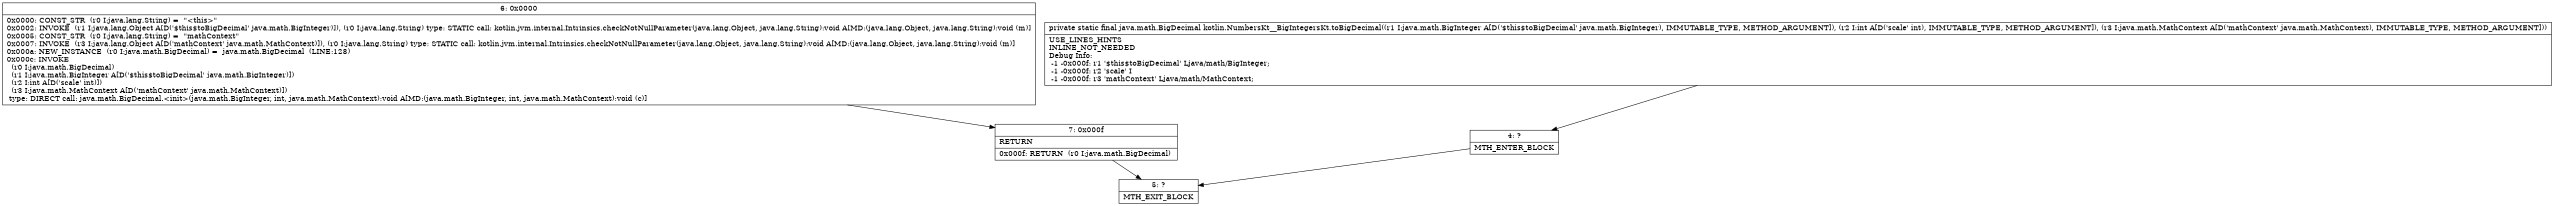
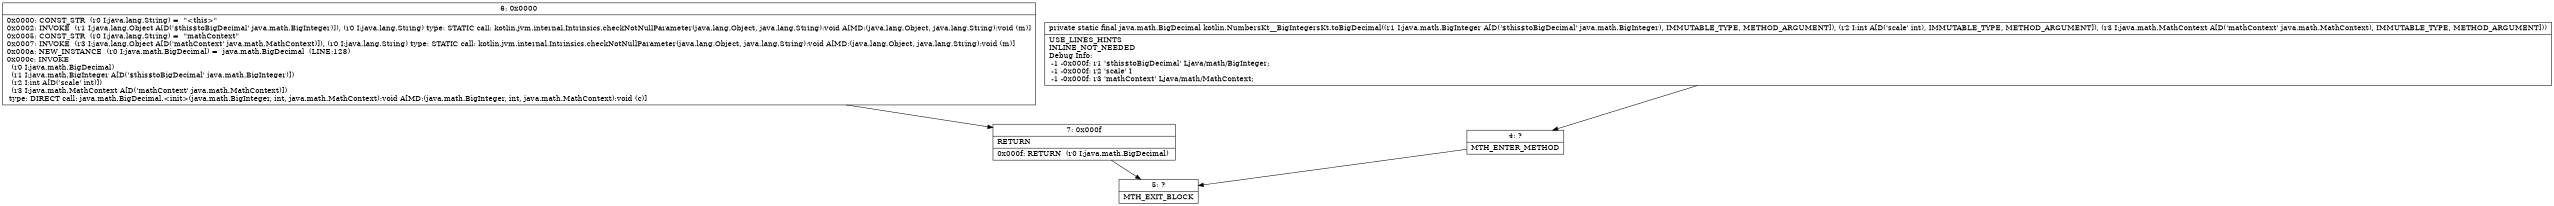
  digraph {
    node [shape=record]
-   n1 [label="{4\:\ ?|MTH_ENTER_BLOCK\l}"]
+   n1 [label="{4\:\ ?|MTH_ENTER_METHOD\l}"]
    n2 [label="{5\:\ ?|MTH_EXIT_BLOCK\l}"]
    n3 [label="{6\:\ 0x0000|0x0000: CONST_STR  (r0 I:java.lang.String) =  \"\<this\>\" \l0x0002: INVOKE  (r1 I:java.lang.Object A[D('$this$toBigDecimal' java.math.BigInteger)]), (r0 I:java.lang.String) type: STATIC call: kotlin.jvm.internal.Intrinsics.checkNotNullParameter(java.lang.Object, java.lang.String):void A[MD:(java.lang.Object, java.lang.String):void (m)]\l0x0005: CONST_STR  (r0 I:java.lang.String) =  \"mathContext\" \l0x0007: INVOKE  (r3 I:java.lang.Object A[D('mathContext' java.math.MathContext)]), (r0 I:java.lang.String) type: STATIC call: kotlin.jvm.internal.Intrinsics.checkNotNullParameter(java.lang.Object, java.lang.String):void A[MD:(java.lang.Object, java.lang.String):void (m)]\l0x000a: NEW_INSTANCE  (r0 I:java.math.BigDecimal) =  java.math.BigDecimal  (LINE:128)\l0x000c: INVOKE  \l  (r0 I:java.math.BigDecimal)\l  (r1 I:java.math.BigInteger A[D('$this$toBigDecimal' java.math.BigInteger)])\l  (r2 I:int A[D('scale' int)])\l  (r3 I:java.math.MathContext A[D('mathContext' java.math.MathContext)])\l type: DIRECT call: java.math.BigDecimal.\<init\>(java.math.BigInteger, int, java.math.MathContext):void A[MD:(java.math.BigInteger, int, java.math.MathContext):void (c)]\l}"]
    n4 [label="{7\:\ 0x000f|RETURN\l|0x000f: RETURN  (r0 I:java.math.BigDecimal) \l}"]
    n5 [label="{private static final java.math.BigDecimal kotlin.NumbersKt__BigIntegersKt.toBigDecimal((r1 I:java.math.BigInteger A[D('$this$toBigDecimal' java.math.BigInteger), IMMUTABLE_TYPE, METHOD_ARGUMENT]), (r2 I:int A[D('scale' int), IMMUTABLE_TYPE, METHOD_ARGUMENT]), (r3 I:java.math.MathContext A[D('mathContext' java.math.MathContext), IMMUTABLE_TYPE, METHOD_ARGUMENT]))  | USE_LINES_HINTS\lINLINE_NOT_NEEDED\lDebug Info:\l  \-1 \-0x000f: r1 '$this$toBigDecimal' Ljava\/math\/BigInteger;\l  \-1 \-0x000f: r2 'scale' I\l  \-1 \-0x000f: r3 'mathContext' Ljava\/math\/MathContext;\l}"]
    n1 -> n2
    n3 -> n4
    n4 -> n2
    n5 -> n1
  }
